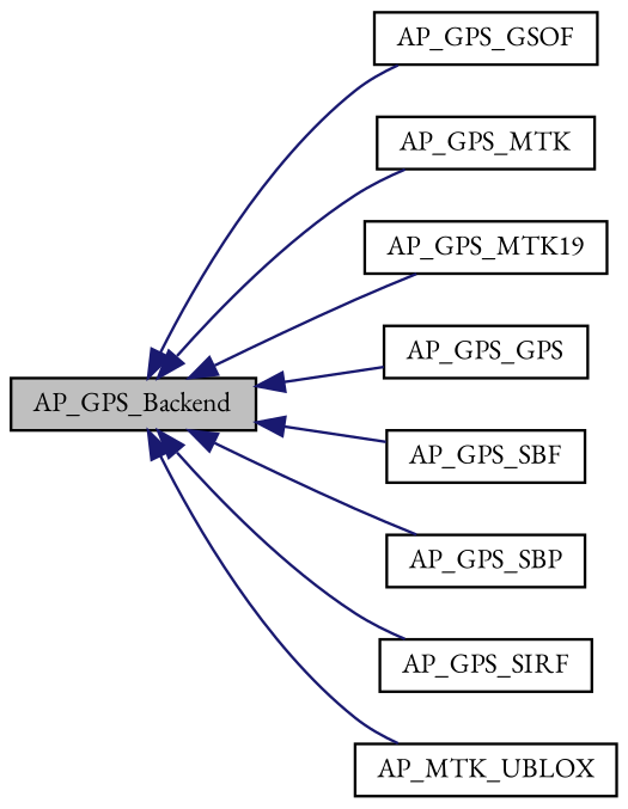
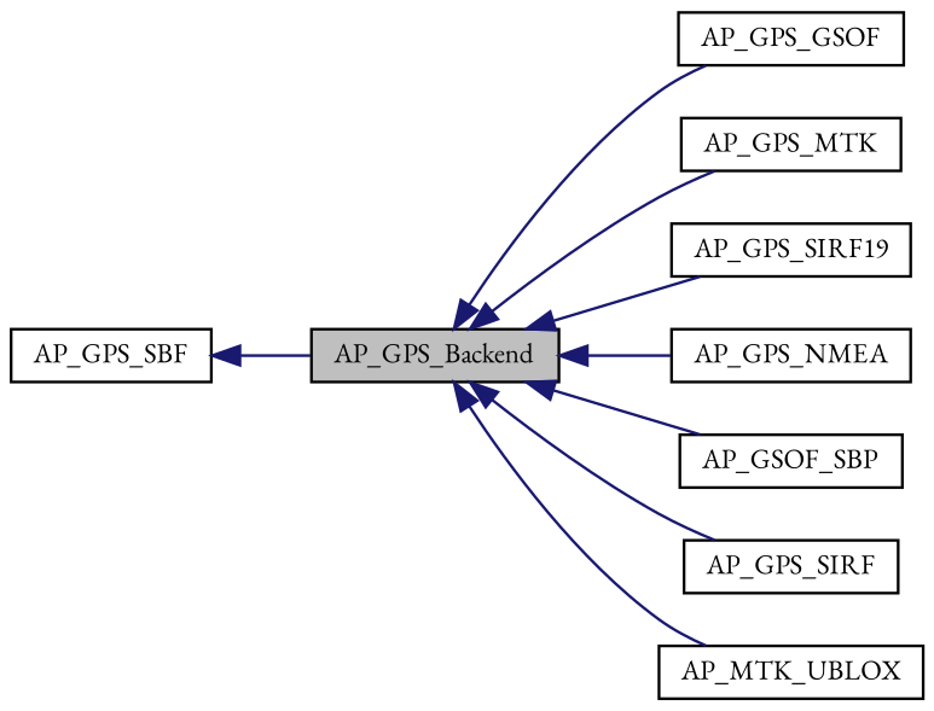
  digraph {
    fontname="EB Garamond"
    rankdir=LR
    node [color=black fillcolor=white fontname="EB Garamond" fontsize=10 shape=record style=filled]
    edge [color=midnightblue dir=back fontname="EB Garamond" fontsize=10 labelfontname=Helvetica labelfontsize=10 style=solid]
    n1 [fillcolor=grey75 fontcolor=black height=0.2 label=AP_GPS_Backend width=0.4]
    n2 [height=0.2 label=AP_GPS_GSOF width=0.4]
    n3 [height=0.2 label=AP_GPS_MTK width=0.4]
-   n4 [height=0.2 label=AP_GPS_MTK19 width=0.4]
-   n5 [height=0.2 label=AP_GPS_GPS width=0.4]
+   n4 [height=0.2 label=AP_GPS_SIRF19 width=0.4]
+   n5 [height=0.2 label=AP_GPS_NMEA width=0.4]
    n6 [height=0.2 label=AP_GPS_SBF width=0.4]
-   n7 [height=0.2 label=AP_GPS_SBP width=0.4]
+   n7 [height=0.2 label=AP_GSOF_SBP width=0.4]
    n8 [height=0.2 label=AP_GPS_SIRF width=0.4]
    n9 [height=0.2 label=AP_MTK_UBLOX width=0.4]
    n1 -> n2
    n1 -> n3
    n1 -> n4
    n1 -> n5
-   n1 -> n6
+   n6 -> n1
    n1 -> n7
    n1 -> n8
    n1 -> n9
  }
